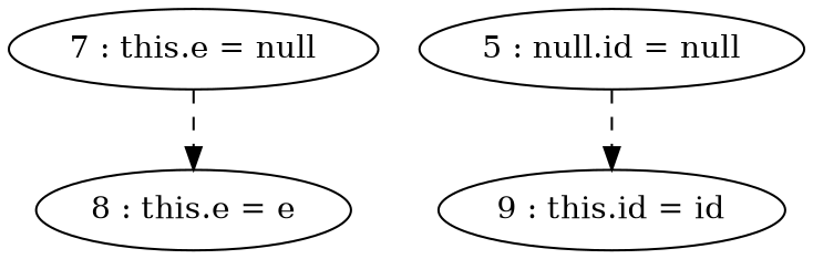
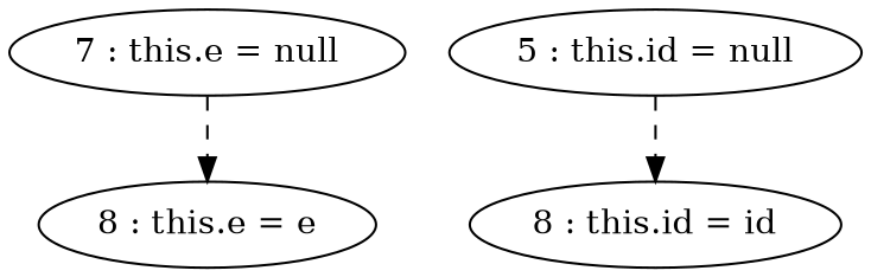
  digraph {
    edge [style=dashed]
    n1 [label="7 : this.e = null"]
    "8 : this.e = e"
-   "5 : this.id = null" [label="5 : null.id = null"]
-   "9 : this.id = id"
+   "5 : this.id = null"
+   "9 : this.id = id" [label="8 : this.id = id"]
    n1 -> "8 : this.e = e"
    "5 : this.id = null" -> "9 : this.id = id"
  }
